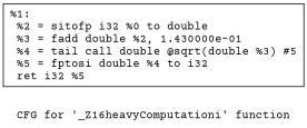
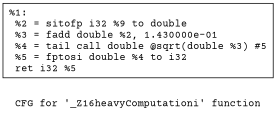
  digraph {
    label="CFG for '_Z16heavyComputationi' function"
    fontname="Courier Prime"
-   n1 [label="{%1:\l  %2 = sitofp i32 %0 to double\l  %3 = fadd double %2, 1.430000e-01\l  %4 = tail call double @sqrt(double %3) #5\l  %5 = fptosi double %4 to i32\l  ret i32 %5\l}" shape=record fontname="Courier Prime"]
+   n1 [label="{%1:\l  %2 = sitofp i32 %9 to double\l  %3 = fadd double %2, 1.430000e-01\l  %4 = tail call double @sqrt(double %3) #5\l  %5 = fptosi double %4 to i32\l  ret i32 %5\l}" shape=record fontname="Courier Prime"]
  }
